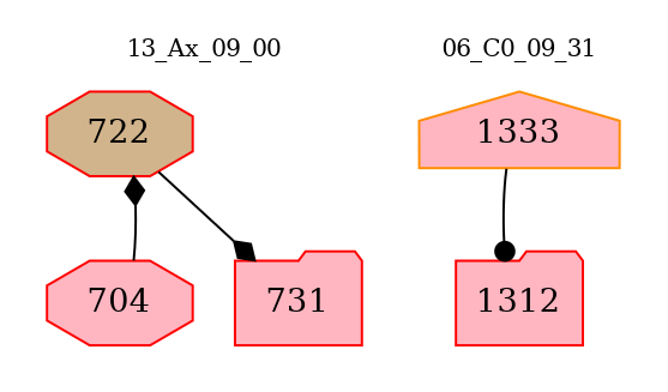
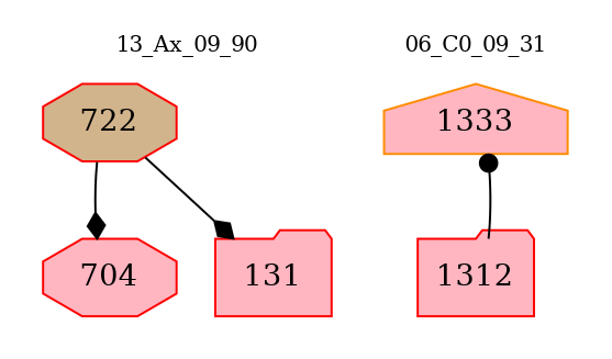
  digraph {
    node [color=red fillcolor=lightpink shape=octagon style=filled]
    edge [arrowhead=diamond color=black]
    n1 [fillcolor=tan label=722]
    n2 [label=704]
-   n3 [label=731 shape=folder]
+   n3 [label=131 shape=folder]
    n4 [color=darkorange label=1333 shape=house]
    n5 [label=1312 shape=folder]
    subgraph cluster_1 {
      color=white
      fontsize=10
-     label="13_Ax_09_00"
+     label="13_Ax_09_90"
      n1
      n2
      n3
    }
    subgraph cluster_2 {
      color=white
      fontsize=10
      label="06_C0_09_31"
      n4
      n5
    }
-   n2 -> n1
+   n1 -> n2
    n1 -> n3
-   n4 -> n5 [arrowhead=dot]
+   n5 -> n4 [arrowhead=dot]
  }
